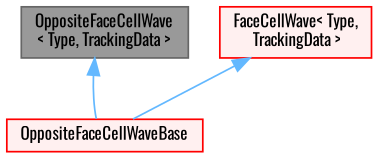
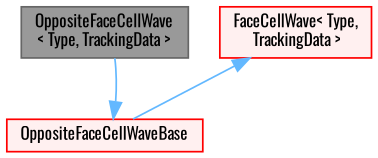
  digraph {
    fontname=Oswald
    node [color=red fillcolor="#FFF0F0" fontname=Oswald fontsize=10 shape=box style=filled]
    edge [color=steelblue1 dir=back fontname=Oswald fontsize=10 labelfontname=Helvetica labelfontsize=10 style=solid]
    n1 [color=gray40 fillcolor=grey60 fontcolor=black height=0.2 label="OppositeFaceCellWave\l\< Type, TrackingData \>" width=0.4]
    n2 [height=0.2 label="FaceCellWave\< Type,\l TrackingData \>" width=0.4]
    n3 [height=0.2 label=OppositeFaceCellWaveBase width=0.4]
    n2 -> n3
-   n1 -> n3
+   n3 -> n1
  }
